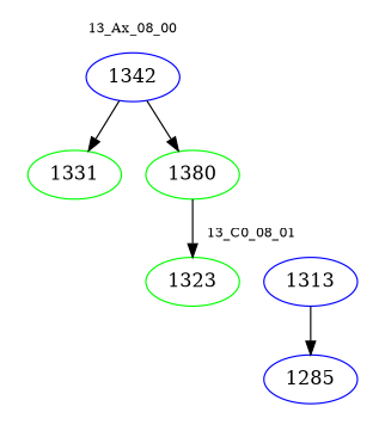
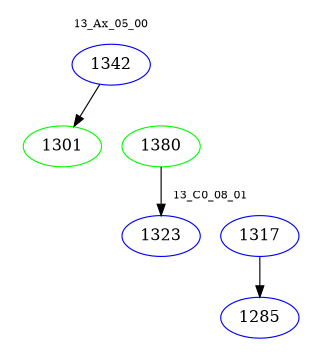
  digraph {
    node [color=blue]
    edge [color=black]
    n1 [label=1342]
-   n2 [color=green label=1331]
+   n2 [color=green label=1301]
    n3 [color=green label=1380]
-   n4 [label=1313]
+   n4 [label=1317]
    n5 [label=1285]
-   n6 [color=green label=1323]
+   n6 [label=1323]
    subgraph cluster_1 {
      color=white
      fontsize=10
-     label="13_Ax_08_00"
+     label="13_Ax_05_00"
      n1
      n2
      n3
    }
    subgraph cluster_2 {
      color=white
      fontsize=10
      label="13_C0_08_01"
      n4
      n5
      n6
    }
    n1 -> n2
-   n1 -> n3
    n3 -> n6
    n4 -> n5
  }
